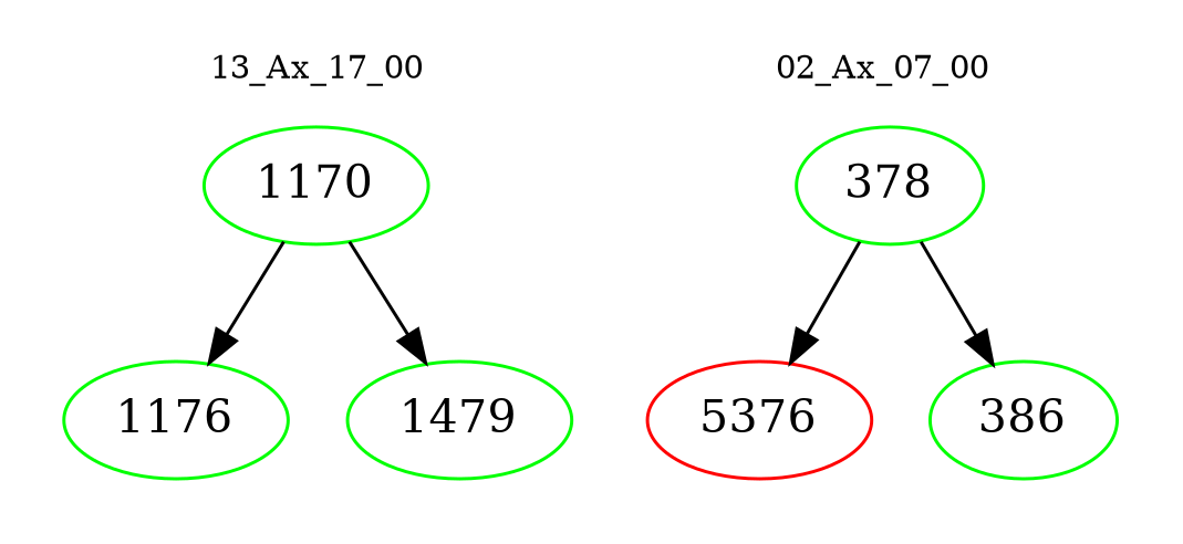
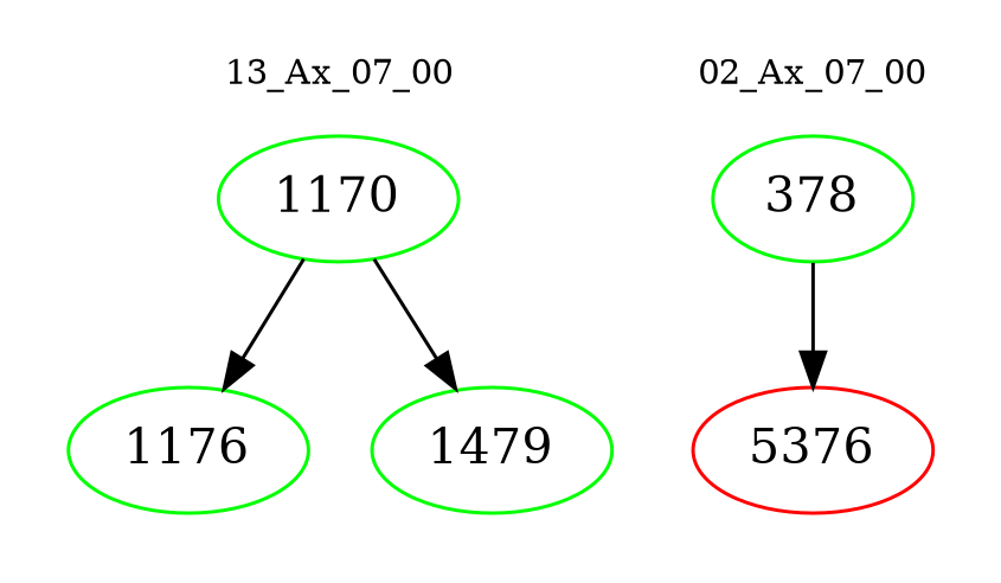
  digraph {
    node [color=green]
    edge [color=black]
    n1 [label=1170]
    n2 [label=1176]
    n3 [label=1479]
    n4 [label=378]
    n5 [color=red label=5376]
-   n6 [label=386]
    subgraph cluster_1 {
      color=white
      fontsize=10
-     label="13_Ax_17_00"
+     label="13_Ax_07_00"
      n1
      n2
      n3
    }
    subgraph cluster_2 {
      color=white
      fontsize=10
      label="02_Ax_07_00"
      n4
      n5
-     n6
    }
    n1 -> n2
    n1 -> n3
    n4 -> n5
-   n4 -> n6
  }
